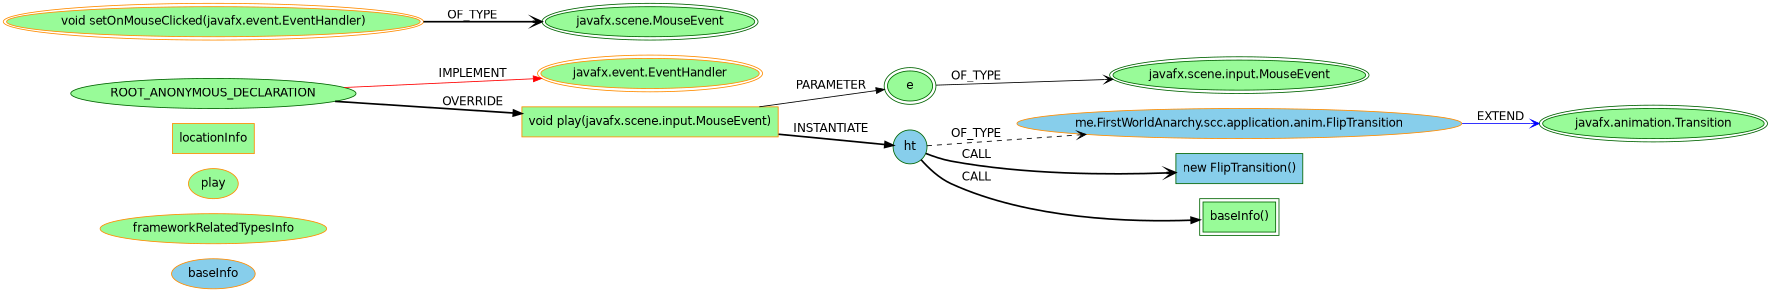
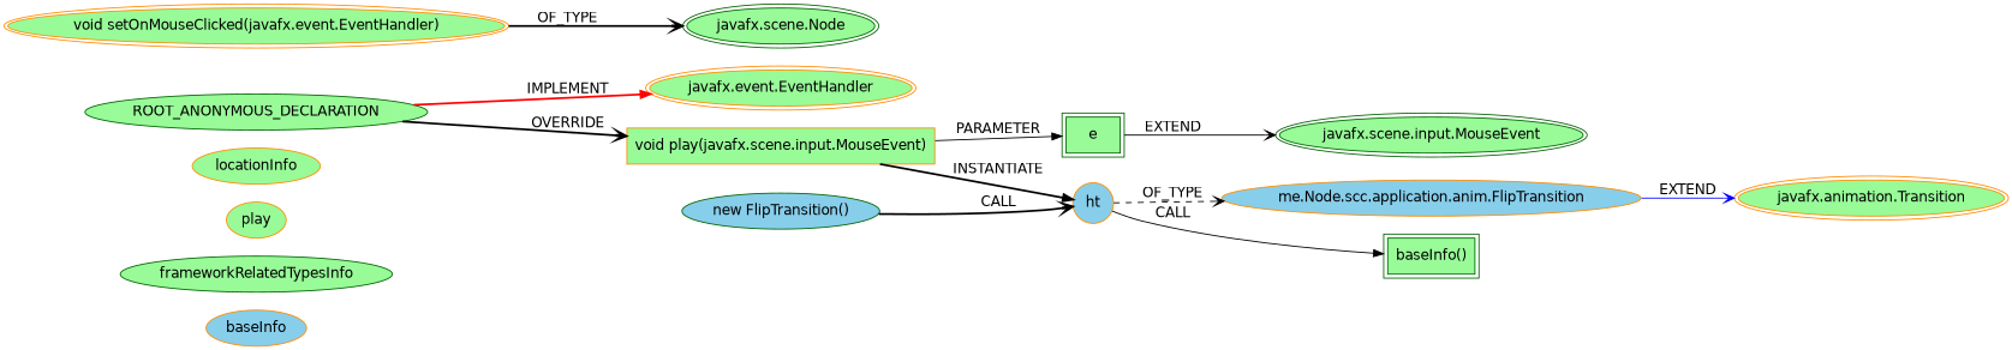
  digraph {
    fontname="DejaVu Sans"
    rankdir=LR
    node [color=darkorange fillcolor=palegreen fontname="DejaVu Sans" style=filled isFrameworkType=true]
    edge [arrowhead=vee fontname="DejaVu Sans" style=bold]
    baseInfo [category=extension_graph fillcolor=skyblue graphId=4477 isAnonymous=true possibleRelation=true isFrameworkType=""]
-   frameworkRelatedTypesInfo [0="javafx.event.EventHandler" isFrameworkType=""]
+   frameworkRelatedTypesInfo [0="javafx.event.EventHandler" color=darkgreen isFrameworkType=""]
    n3 [0="4477~OVERRIDING_METHOD_DECLARATION-INSTANTIATION-~javafx.event.EventHandler ~javafx.animation.Transition ~true~false" label=play isFrameworkType=""]
-   locationInfo [contextSignature="void initialize(java.net.URL,java.util.ResourceBundle)" filePath="/tarunbod-SummonCommandCreator/SummonCommandCreator-master/src/me/FirstWorldAnarchy/scc/application/FXMLDocumentController.java" graphId=4477 projectName="tarunbod-SummonCommandCreator" shape=box isFrameworkType=""]
+   locationInfo [contextSignature="void initialize(java.net.URL,java.util.ResourceBundle)" filePath="/tarunbod-SummonCommandCreator/SummonCommandCreator-master/src/me/FirstWorldAnarchy/scc/application/FXMLDocumentController.java" graphId=4477 projectName="tarunbod-SummonCommandCreator" isFrameworkType=""]
    n5 [color=darkgreen isFrameworkType=false label=ROOT_ANONYMOUS_DECLARATION vertexType=ROOT_ANONYMOUS_DECLARATION]
    n6 [label="javafx.event.EventHandler" peripheries=2 vertexType=FRAMEWORK_INTERFACE_TYPE]
    n7 [isFrameworkType=false label="void play(javafx.scene.input.MouseEvent)" shape=box vertexType=OVERRIDING_METHOD_DECLARATION]
-   n8 [color=darkgreen label=e peripheries=2 vertexType=PARAMETER_DECLARATION]
-   n9 [color=darkgreen fillcolor=skyblue isFrameworkType=false label=ht shape=circle vertexType=VARIABLE_EXPRESION]
+   n8 [color=darkgreen label=e peripheries=2 vertexType=PARAMETER_DECLARATION shape=box]
+   n9 [fillcolor=skyblue isFrameworkType=false label=ht shape=circle vertexType=VARIABLE_EXPRESION]
    n10 [label="void setOnMouseClicked(javafx.event.EventHandler)" peripheries=2 vertexType=OUTSIDE_CALL]
-   n11 [color=darkgreen label="javafx.scene.MouseEvent" peripheries=2 vertexType=FRAMEWORK_CLASS_TYPE]
+   n11 [color=darkgreen label="javafx.scene.Node" peripheries=2 vertexType=FRAMEWORK_CLASS_TYPE]
    n12 [color=darkgreen label="javafx.scene.input.MouseEvent" peripheries=2 vertexType=FRAMEWORK_CLASS_TYPE]
-   n13 [fillcolor=skyblue isFrameworkType=false label="me.FirstWorldAnarchy.scc.application.anim.FlipTransition" vertexType=REFERENCE_CLIENT_CLASS_DECLARATION]
-   n14 [color=darkgreen fillcolor=skyblue isFrameworkType=false label="new FlipTransition()" vertexType=CONSTRUCTOR_CALL shape=box]
+   n13 [fillcolor=skyblue isFrameworkType=false label="me.Node.scc.application.anim.FlipTransition" vertexType=REFERENCE_CLIENT_CLASS_DECLARATION]
+   n14 [color=darkgreen fillcolor=skyblue isFrameworkType=false label="new FlipTransition()" vertexType=CONSTRUCTOR_CALL]
    n15 [color=darkgreen label="baseInfo()" peripheries=2 shape=box vertexType=INSIDE_CALL]
-   n16 [color=darkgreen label="javafx.animation.Transition" peripheries=2 vertexType=FRAMEWORK_CLASS_TYPE]
-   n5 -> n6 [arrowhead=normal color=red label=IMPLEMENT style=solid]
-   n5 -> n7 [arrowhead=normal label=OVERRIDE]
+   n16 [label="javafx.animation.Transition" peripheries=2 vertexType=FRAMEWORK_CLASS_TYPE]
+   n5 -> n6 [arrowhead=normal color=red label=IMPLEMENT]
+   n5 -> n7 [label=OVERRIDE]
    n7 -> n8 [arrowhead=normal label=PARAMETER style=solid]
    n7 -> n9 [arrowhead=normal label=INSTANTIATE]
-   n8 -> n12 [label=OF_TYPE style=solid]
+   n8 -> n12 [label=EXTEND style=solid]
    n9 -> n13 [label=OF_TYPE style=dashed]
-   n9 -> n14 [label=CALL]
-   n9 -> n15 [arrowhead=normal label=CALL]
+   n14 -> n9 [label=CALL]
+   n9 -> n15 [arrowhead=normal label=CALL style=solid]
    n10 -> n11 [label=OF_TYPE]
    n13 -> n16 [color=blue label=EXTEND style=solid]
  }
